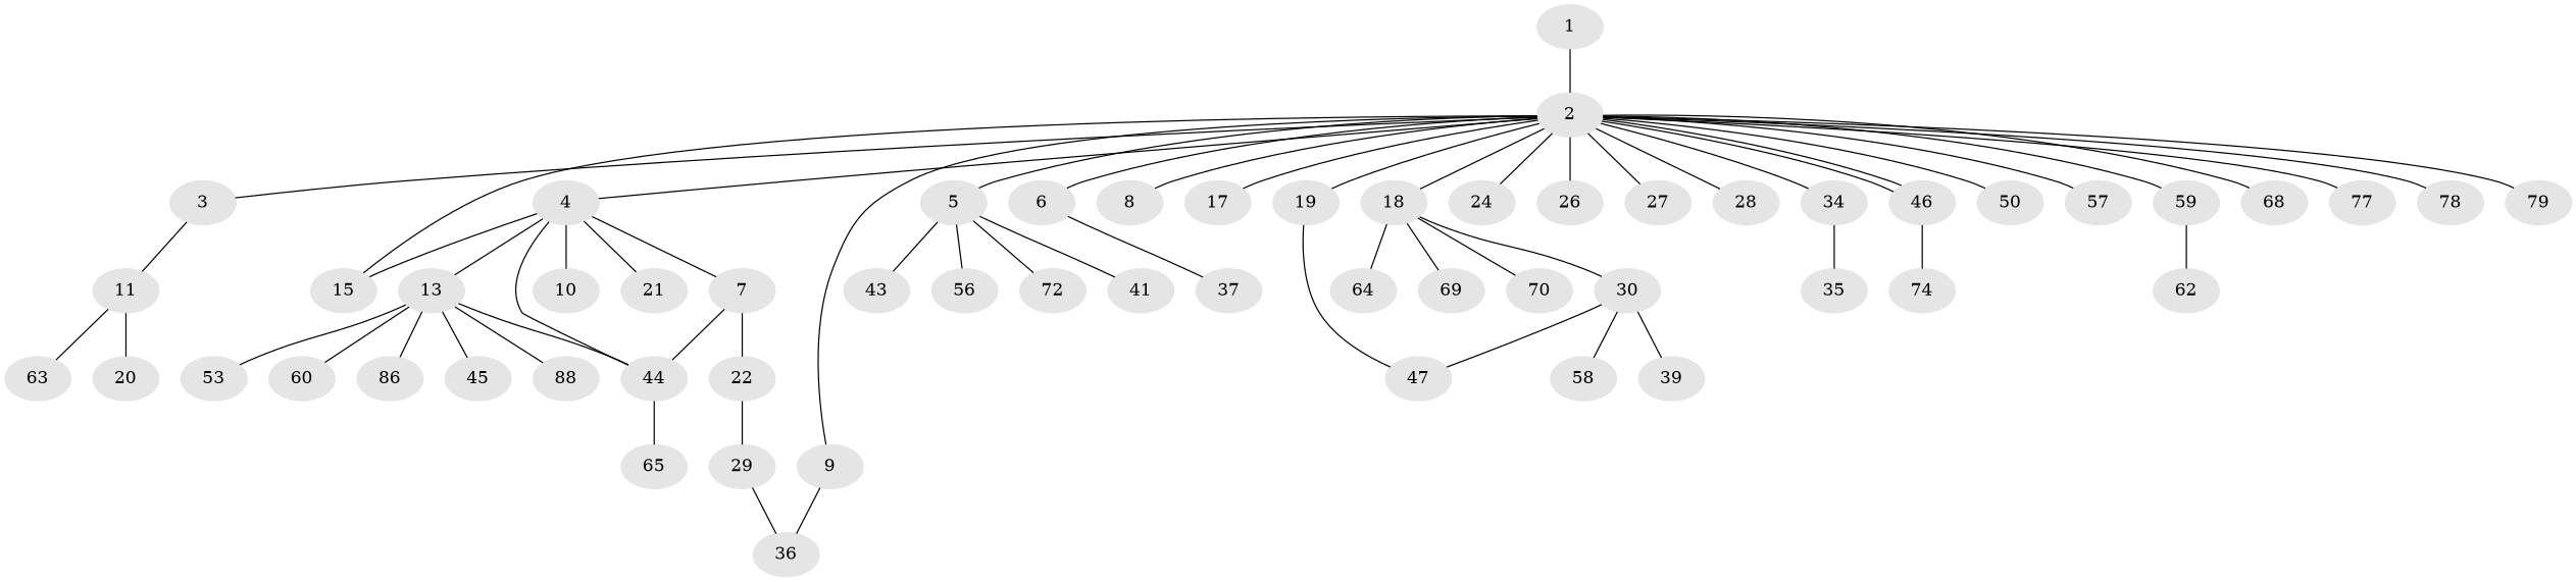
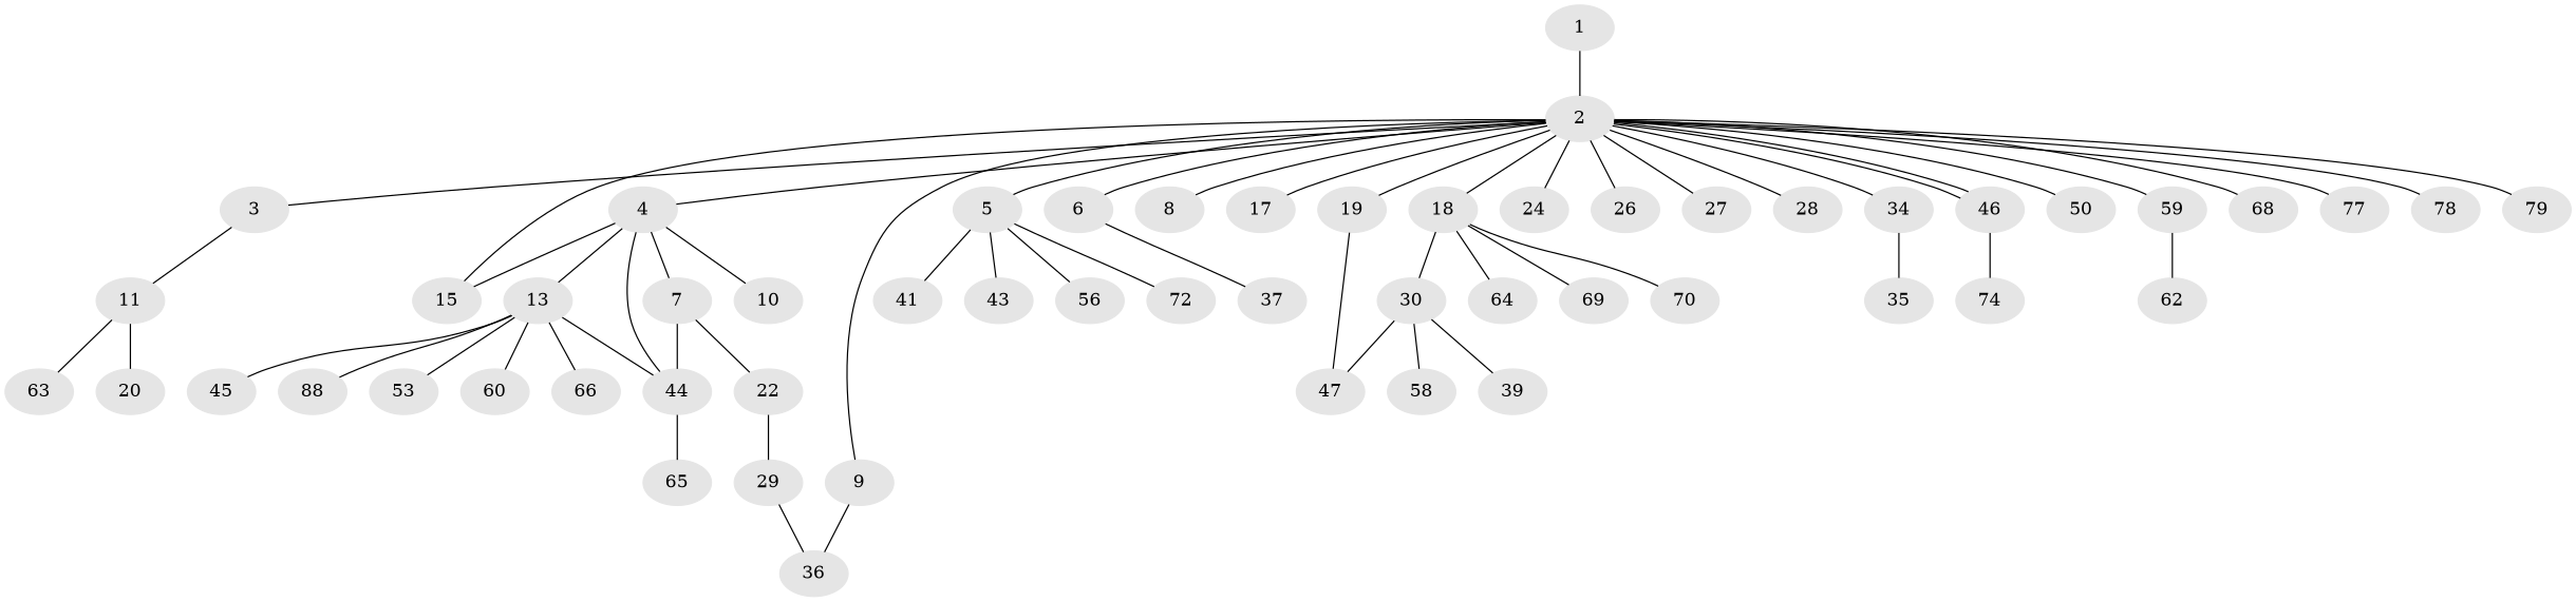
  graph {
    node [color=gray90 style=filled]
    2 [super="+23"]
    3
    4 [super="+32"]
    5 [super="+12"]
    6 [super="+16"]
    8 [super="+40"]
    9
    15 [super="+76"]
    17
    18 [super="+31"]
    19 [super="+49"]
    24
    26
    27 [super="+55"]
    28 [super="+51"]
    34 [super="+42"]
    46 [super="+52"]
    50
-   57
    59
    68
    77
    78
    79
    1
    11 [super="+25"]
    7
    10
    13 [super="+73"]
-   21
    44 [super="+71"]
    41
    43
    56
    72
    37
    36 [super="+67"]
    30 [super="+38"]
    64
    69
    70
    47
    35
    74
    62
    20 [super="+61"]
    63
    22
    45
    n50 [label=88]
    53
    60
-   66 [label=86]
+   66
    65
    29 [super="+33"]
    39
    58
    2 -- 3
    2 -- 4
    2 -- 5
    2 -- 6
    2 -- 8
    2 -- 9
    2 -- 15
    2 -- 17
    2 -- 18
    2 -- 19 [weight=2]
    2 -- 24
    2 -- 26
    2 -- 27
    2 -- 28
    2 -- 34
    2 -- 46
    2 -- 46
    2 -- 50
-   2 -- 57
    2 -- 59
    2 -- 68
    2 -- 77
    2 -- 78
    2 -- 79
    3 -- 11
    4 -- 15
    4 -- 7
    4 -- 10
    4 -- 13
-   4 -- 21
    4 -- 44
    5 -- 41
    5 -- 43
    5 -- 56
    5 -- 72
    6 -- 37
    9 -- 36
    18 -- 30
    18 -- 64
    18 -- 69
    18 -- 70
    19 -- 47
    34 -- 35
    46 -- 74
    59 -- 62
    1 -- 2
    11 -- 20
    11 -- 63
    7 -- 44
    7 -- 22
    13 -- 44
    13 -- 45
    13 -- n50
    13 -- 53
    13 -- 60
    13 -- 66
    44 -- 65
    30 -- 47
    30 -- 39
    30 -- 58
    22 -- 29
    29 -- 36
  }
